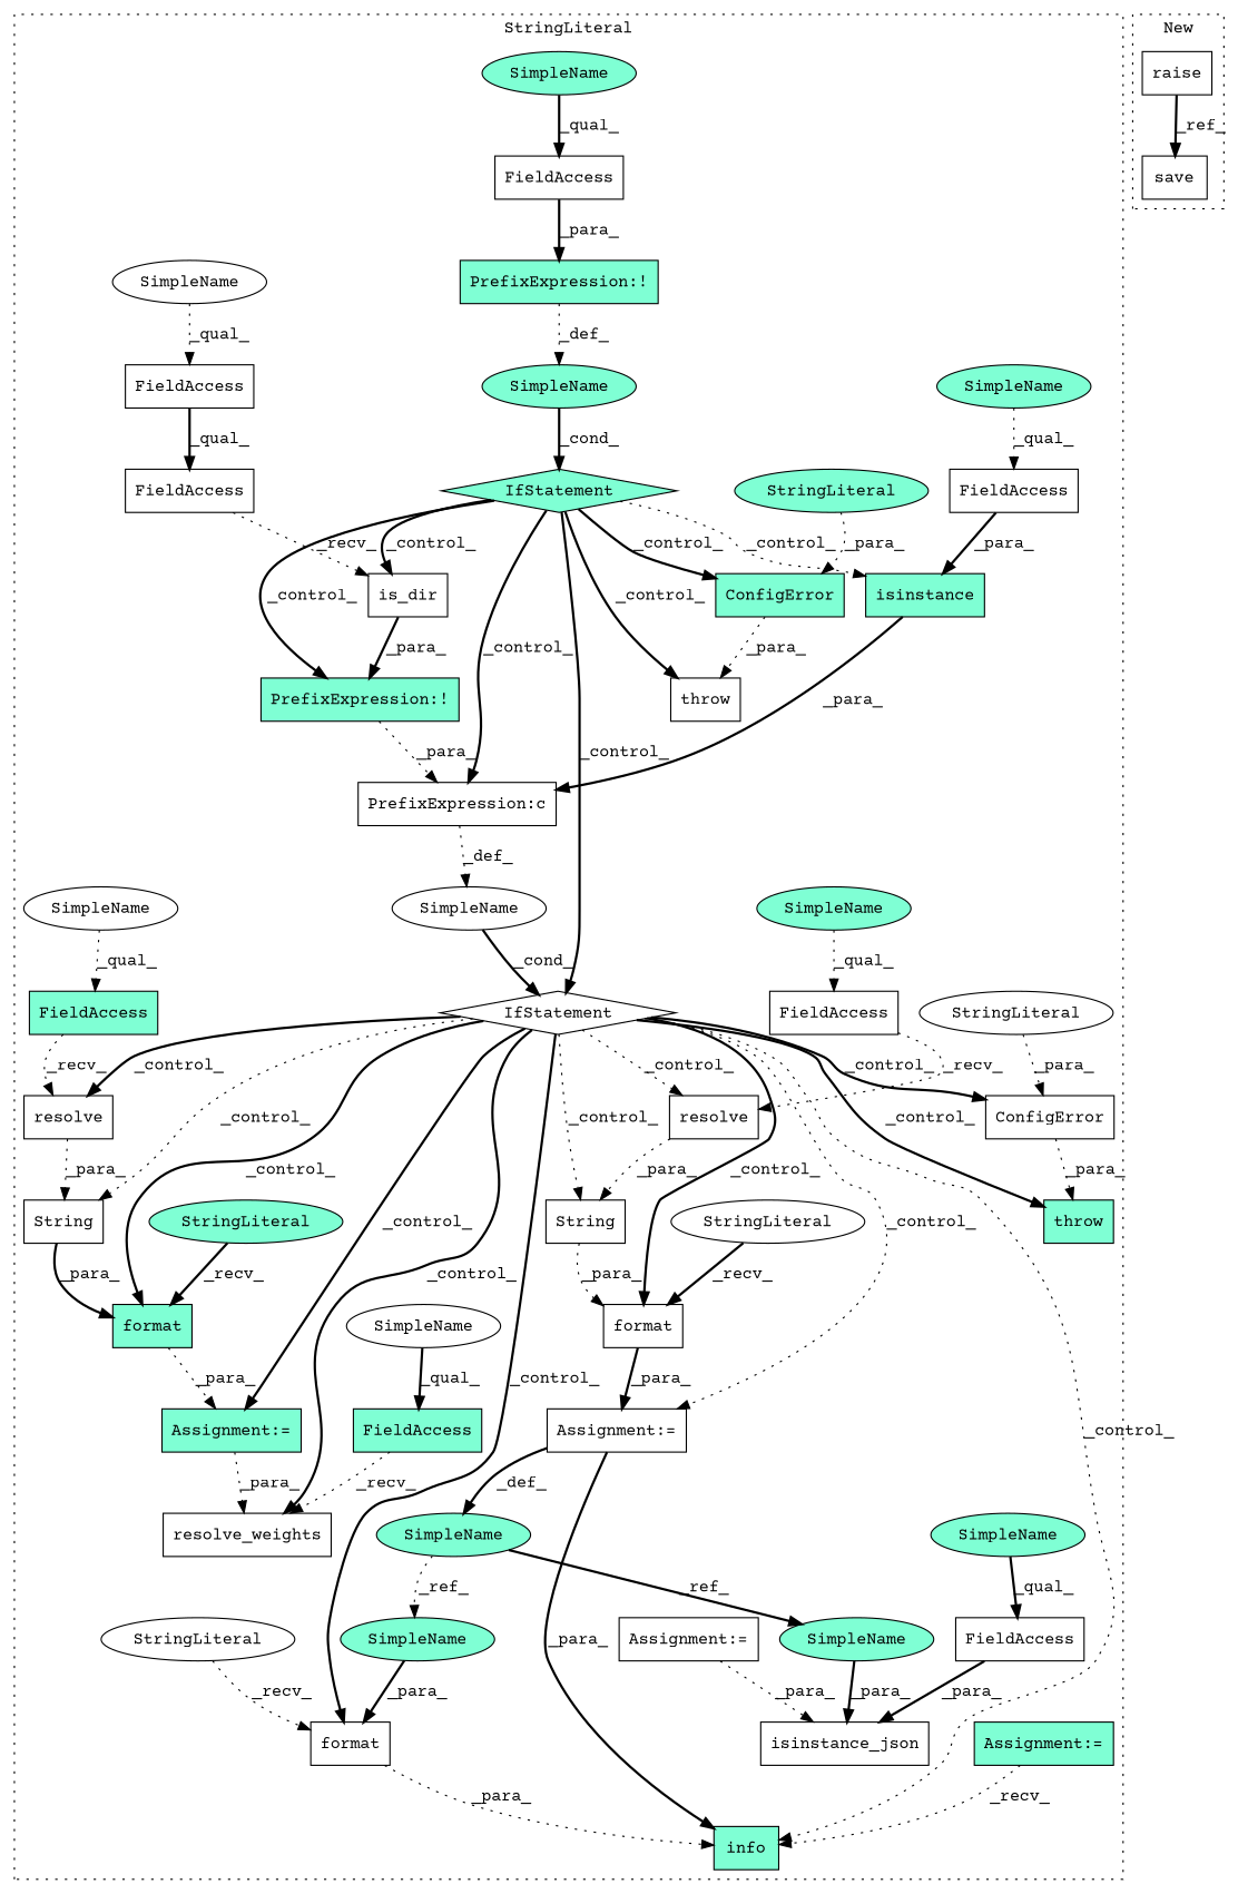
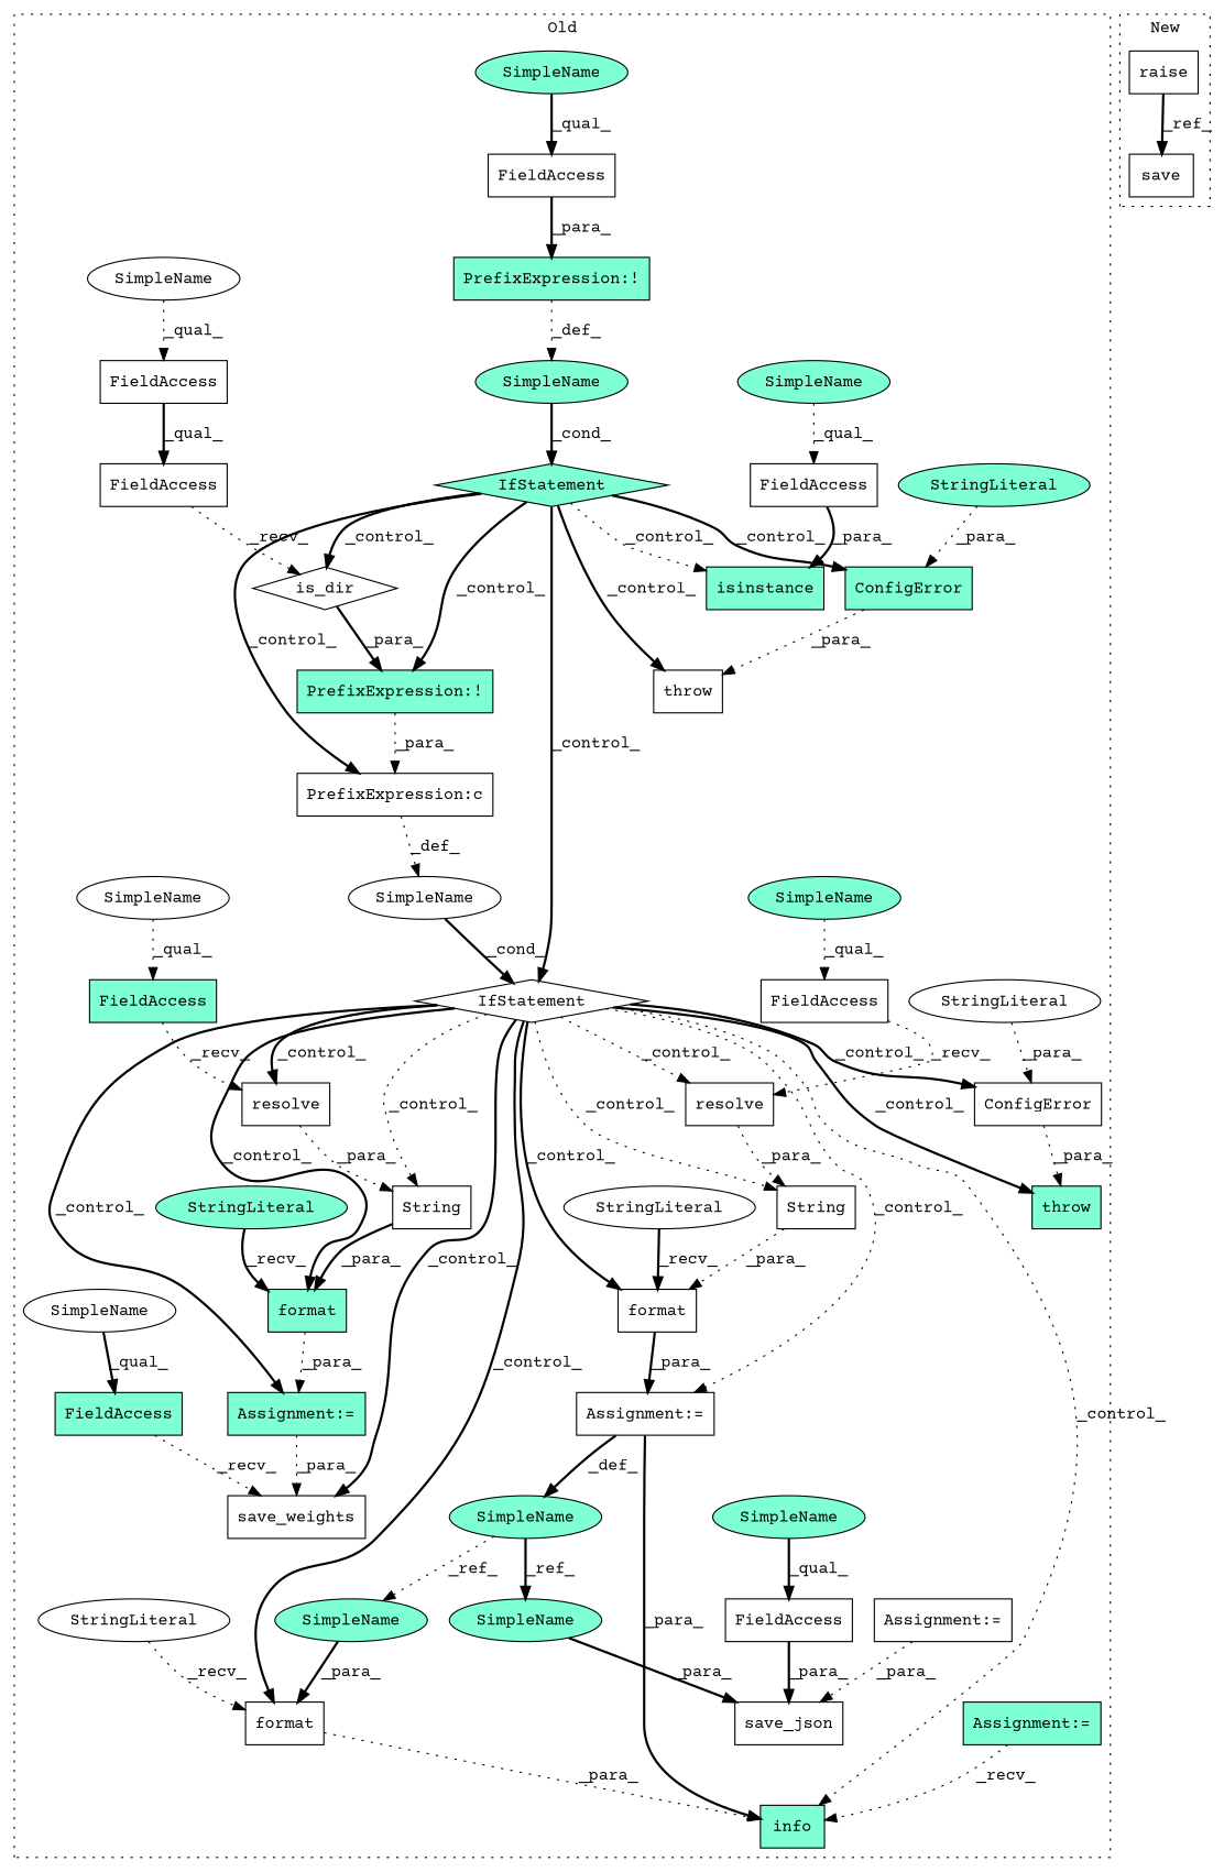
  digraph {
    fontname="Courier Prime"
    node [a=32 fillcolor=white fontname="Courier Prime" l=4 s=16025 shape=box style=filled]
    edge [fontname="Courier Prime" style=bold]
-   n1 [l=8 label=is_dir s=16047]
+   n1 [l=8 label=is_dir s=16047 shape=diamond]
    n2 [a=42 fillcolor=aquamarine label=SimpleName shape=ellipse l="" s=""]
    n3 [a=27 label="PrefixExpression:c" s=16020]
    n4 [a=38 fillcolor=aquamarine l=1 label="PrefixExpression:!" s=16024]
    n5 [a=38 fillcolor=aquamarine l=1 label="PrefixExpression:!" s=15878]
    n6 [fillcolor=aquamarine l="12,1" label=ConfigError s="15909,15966"]
    n7 [l=9 label=resolve s=16261]
    n8 [a=42 label=SimpleName shape=ellipse l="" s=""]
    n9 [a=53 fillcolor=aquamarine l=6 label=throw s=16065]
    n10 [l="12,1" label=ConfigError s="16071,16117"]
    n11 [l=9 label=resolve s=16192]
    n12 [a=53 l=6 label=throw s=15903]
    n13 [a=22 l=14 label=FieldAccess s=16177]
    n14 [a=22 l=14 label=FieldAccess s=16000]
    n15 [a=22 fillcolor=aquamarine l=10 label=FieldAccess s=16337]
    n16 [a=22 fillcolor=aquamarine l=14 label=FieldAccess s=16246]
    n17 [a=22 l=8 label=FieldAccess s=16537]
    n18 [a=22 l=21 label=FieldAccess]
    n19 [a=22 l=14 label=FieldAccess s=15879]
    n20 [a=22 l=14 label=FieldAccess]
    n21 [l="7,1" label=format s="16312,16327"]
    n22 [a=42 fillcolor=aquamarine l=8 label=SimpleName s=16140 shape=ellipse]
-   n23 [l="10,1" label=isinstance_json s="16527,16554"]
+   n23 [l="10,1" label=save_json s="16527,16554"]
    n24 [l="7,1" label=format s="16163,16202"]
    n25 [a=25 l="4,2" label=IfStatement s="15985,16055" shape=diamond]
    n26 [fillcolor=aquamarine l="7,1" label=format s="16232,16271"]
    n27 [a=25 fillcolor=aquamarine l="4,2" label=IfStatement s="15874,15893" shape=diamond]
    n28 [l="7,1" label=String s="16239,16270"]
-   n29 [l="13,1" label=resolve_weights s="16348,16373"]
+   n29 [l="13,1" label=save_weights s="16348,16373"]
    n30 [l="7,1" label=String s="16170,16201"]
    n31 [fillcolor=aquamarine l="11,1" label=isinstance s="15989,16019"]
    n32 [a=45 l=13 label=StringLiteral s=16149 shape=ellipse]
    n33 [a=45 fillcolor=aquamarine l=7 label=StringLiteral s=16224 shape=ellipse]
    n34 [a=45 l=22 label=StringLiteral s=16289 shape=ellipse]
    n35 [a=45 l=34 label=StringLiteral s=16083 shape=ellipse]
    n36 [a=45 fillcolor=aquamarine l=45 label=StringLiteral s=15921 shape=ellipse]
    n37 [a=7 l=1 label="Assignment:=" s=16148]
    n38 [a=7 l=8 label="Assignment:=" s=15860]
    n39 [a=7 fillcolor=aquamarine l=1 label="Assignment:=" s=16223]
    n40 [fillcolor=aquamarine l="5,1" label=info s="16284,16328"]
    n41 [a=7 fillcolor=aquamarine l=3 label="Assignment:=" s=15819]
    n42 [a=42 fillcolor=aquamarine l=8 label=SimpleName s=16546 shape=ellipse]
    n43 [a=42 fillcolor=aquamarine l=8 label=SimpleName s=16319 shape=ellipse]
    n44 [a=42 fillcolor=aquamarine label=SimpleName s=15879 shape=ellipse]
    n45 [a=42 label=SimpleName s=16337 shape=ellipse]
    n46 [a=42 fillcolor=aquamarine label=SimpleName s=16537 shape=ellipse]
    n47 [a=42 fillcolor=aquamarine label=SimpleName s=16177 shape=ellipse]
    n48 [a=42 label=SimpleName s=16246 shape=ellipse]
    n49 [a=42 fillcolor=aquamarine label=SimpleName s=16000 shape=ellipse]
    n50 [a=42 label=SimpleName shape=ellipse]
    n51 [l="5,1" label=save s="15953,15963"]
    n52 [l=7 label=raise s=15945]
    subgraph cluster_1 {
-     label=StringLiteral
+     label=Old
      style=dotted
      n1
      n2
      n3
      n4
      n5
      n6
      n7
      n8
      n9
      n10
      n11
      n12
      n13
      n14
      n15
      n16
      n17
      n18
      n19
      n20
      n21
      n22
      n23
      n24
      n25
      n26
      n27
      n28
      n29
      n30
      n31
      n32
      n33
      n34
      n35
      n36
      n37
      n38
      n39
      n40
      n41
      n42
      n43
      n44
      n45
      n46
      n47
      n48
      n49
      n50
    }
    subgraph cluster_2 {
      label=New
      style=dotted
      n51
      n52
    }
    n1 -> n4 [label=_para_]
    n2 -> n27 [label=_cond_]
    n3 -> n8 [label=_def_ style=dotted]
    n4 -> n3 [label=_para_ style=dotted]
    n5 -> n2 [label=_def_ style=dotted]
    n6 -> n12 [label=_para_ style=dotted]
    n7 -> n28 [label=_para_ style=dotted]
    n8 -> n25 [label=_cond_]
    n10 -> n9 [label=_para_ style=dotted]
    n11 -> n30 [label=_para_ style=dotted]
    n13 -> n11 [label=_recv_ style=dotted]
    n14 -> n31 [label=_para_]
    n15 -> n29 [label=_recv_ style=dotted]
    n16 -> n7 [label=_recv_ style=dotted]
    n17 -> n23 [label=_para_]
    n18 -> n1 [label=_recv_ style=dotted]
    n19 -> n5 [label=_para_]
    n20 -> n18 [label=_qual_]
    n21 -> n40 [label=_para_ style=dotted]
    n22 -> n42 [label=_ref_]
    n22 -> n43 [label=_ref_ style=dotted]
    n24 -> n37 [label=_para_]
    n25 -> n7 [label=_control_]
    n25 -> n9 [label=_control_]
    n25 -> n10 [label=_control_]
    n25 -> n11 [label=_control_ style=dotted]
    n25 -> n21 [label=_control_]
    n25 -> n24 [label=_control_]
    n25 -> n26 [label=_control_]
    n25 -> n28 [label=_control_ style=dotted]
    n25 -> n29 [label=_control_]
    n25 -> n30 [label=_control_ style=dotted]
    n25 -> n37 [label=_control_ style=dotted]
    n25 -> n39 [label=_control_]
    n25 -> n40 [label=_control_ style=dotted]
    n26 -> n39 [label=_para_ style=dotted]
    n27 -> n1 [label=_control_]
    n27 -> n3 [label=_control_]
    n27 -> n4 [label=_control_]
    n27 -> n6 [label=_control_]
    n27 -> n12 [label=_control_]
    n27 -> n25 [label=_control_]
    n27 -> n31 [label=_control_ style=dotted]
    n28 -> n26 [label=_para_]
    n30 -> n24 [label=_para_ style=dotted]
-   n31 -> n3 [label=_para_]
    n32 -> n24 [label=_recv_]
    n33 -> n26 [label=_recv_]
    n34 -> n21 [label=_recv_ style=dotted]
    n35 -> n10 [label=_para_ style=dotted]
    n36 -> n6 [label=_para_ style=dotted]
    n37 -> n22 [label=_def_]
    n37 -> n40 [label=_para_]
    n38 -> n23 [label=_para_ style=dotted]
    n39 -> n29 [label=_para_ style=dotted]
    n41 -> n40 [label=_recv_ style=dotted]
    n42 -> n23 [label=_para_]
    n43 -> n21 [label=_para_]
    n44 -> n19 [label=_qual_]
    n45 -> n15 [label=_qual_]
    n46 -> n17 [label=_qual_]
    n47 -> n13 [label=_qual_ style=dotted]
    n48 -> n16 [label=_qual_ style=dotted]
    n49 -> n14 [label=_qual_ style=dotted]
    n50 -> n20 [label=_qual_ style=dotted]
    n52 -> n51 [label=_ref_]
  }
